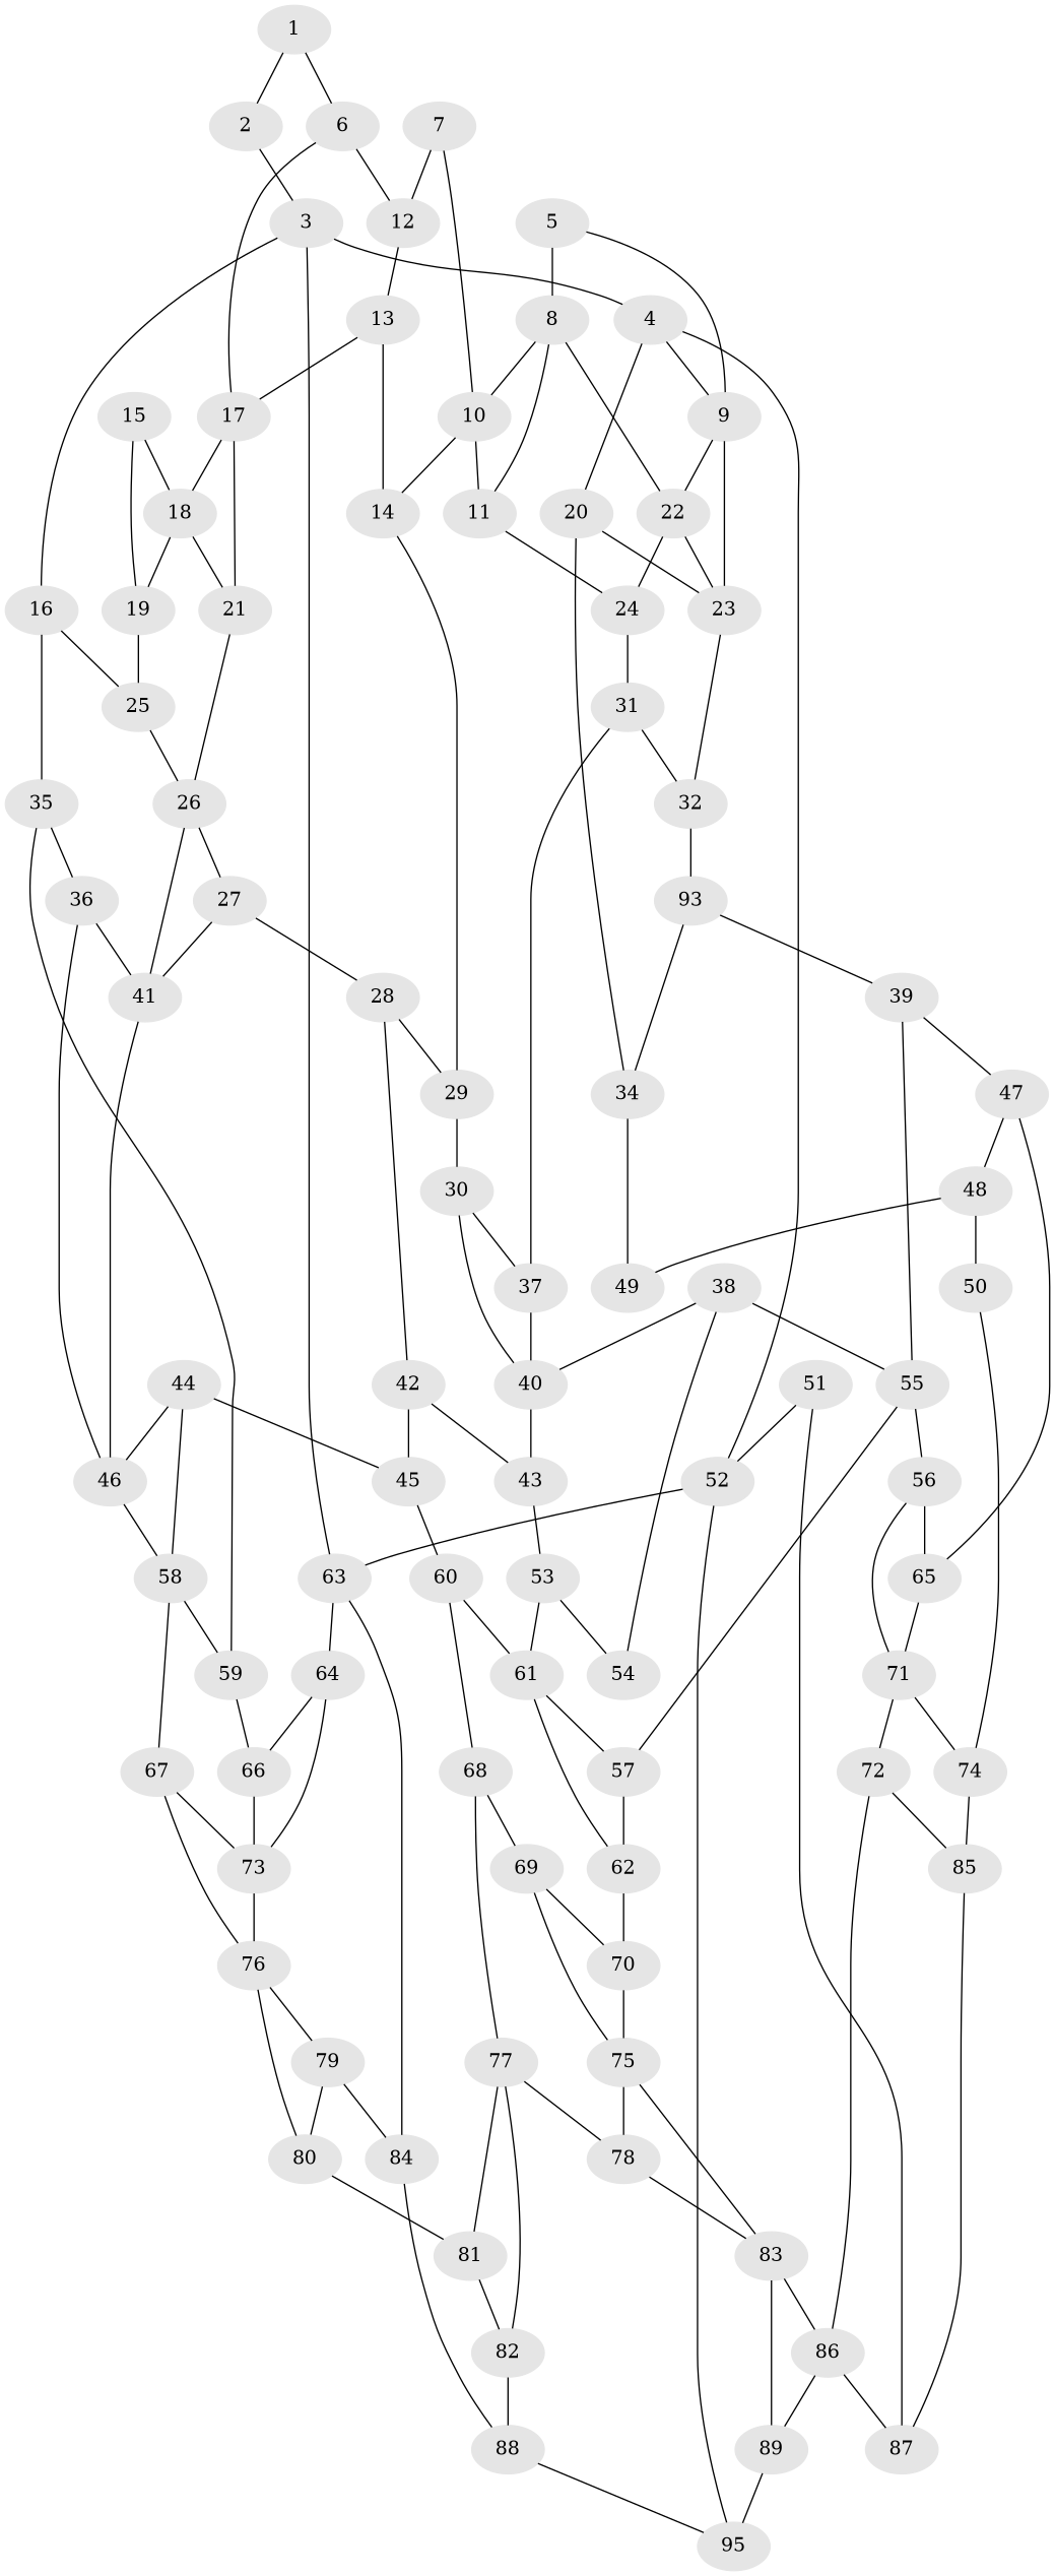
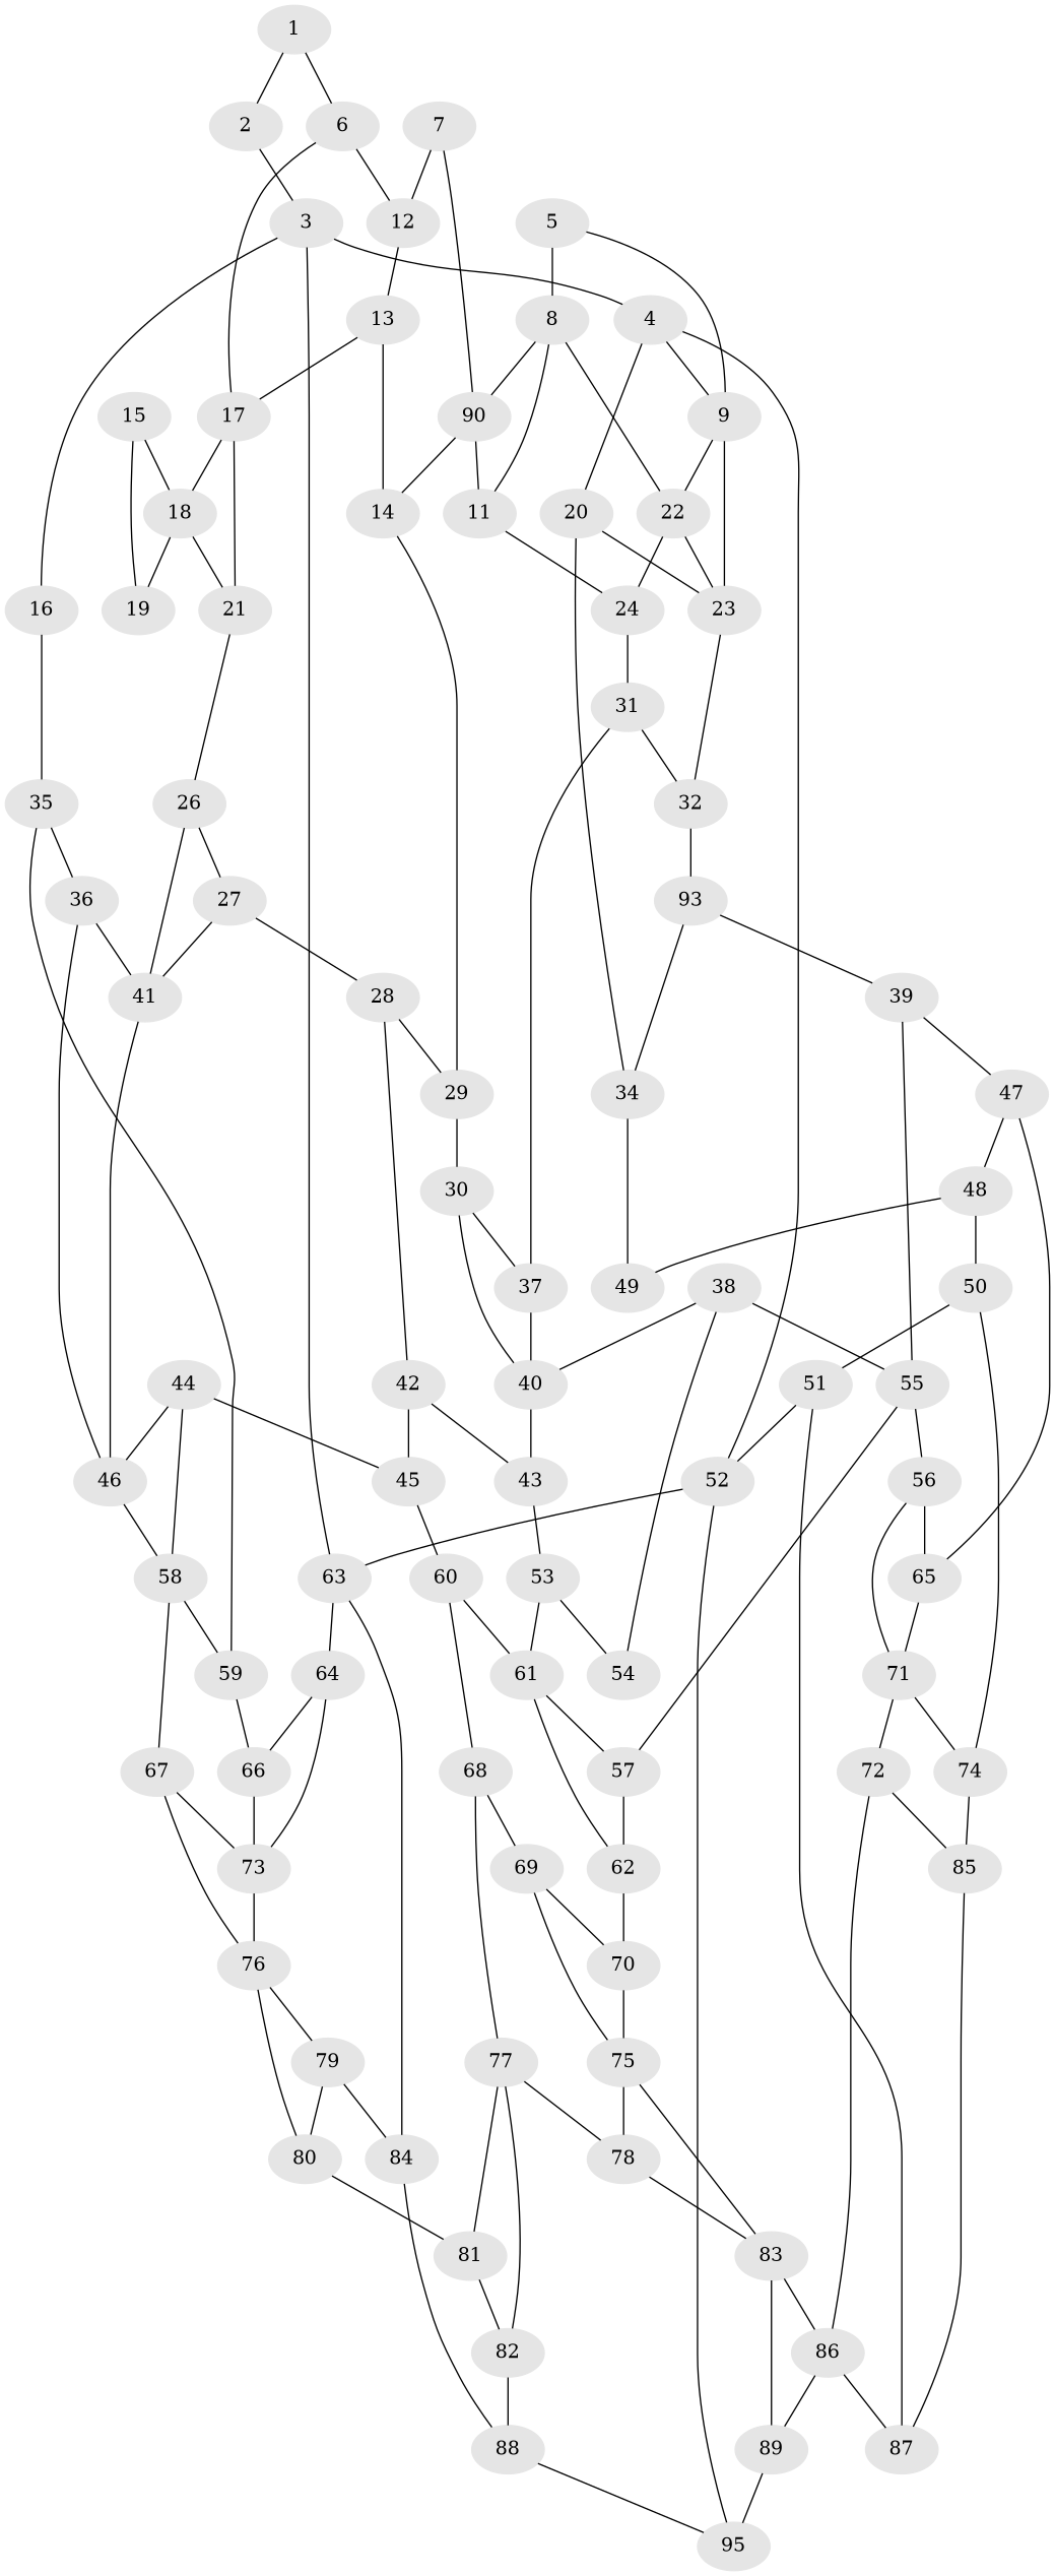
  graph {
    node [color=gray90 style=filled]
    edge [weight=1.0]
    1
    2
    6
    3
    12
    17
    4
    16
    63
    9
    20
    52
-   25
    35
    64
    84
    22
    23
    34
    n20 [label=95]
    5
    8
-   10
+   10 [label=90]
    11
    13
    18
    21
    7
    14
    24
    32
    29
    31
    30
    15
    19
    26
    36
    59
    49
    27
    41
    n43 [label=93]
    37
    28
    46
    42
    43
    45
    40
    39
    55
    47
    66
    58
    38
    54
    57
    56
    48
    65
    53
    60
    61
    44
    67
    68
    50
    71
    51
    74
    87
    85
    62
    72
    70
    73
    76
    69
    77
    75
    88
    79
    80
    78
    81
    82
    83
    86
    89
    1 -- 2
    1 -- 6
    2 -- 3
    6 -- 12
    6 -- 17
    3 -- 4
    3 -- 16
    3 -- 63
    12 -- 13
    17 -- 18
    17 -- 21
    4 -- 9
    4 -- 20
    4 -- 52
-   16 -- 25
    16 -- 35
    63 -- 64
    63 -- 84
    9 -- 22
    9 -- 23
    20 -- 23
    20 -- 34
    52 -- 63
    52 -- n20
-   25 -- 26
    35 -- 36
    35 -- 59
    64 -- 66
    64 -- 73
    84 -- 88
    22 -- 23
    22 -- 24
    23 -- 32
    34 -- 49 [weight=2.0]
    5 -- 9
    5 -- 8
    8 -- 22
    8 -- 10
    8 -- 11
    10 -- 11
    10 -- 14
    11 -- 24
    13 -- 17
    13 -- 14
    18 -- 21
    18 -- 19
    21 -- 26
    7 -- 12 [weight=2.0]
    7 -- 10
    14 -- 29
    24 -- 31
    32 -- n43
    29 -- 30
    31 -- 32
    31 -- 37 [weight=2.0]
    30 -- 37
    30 -- 40
    15 -- 18
    15 -- 19
-   19 -- 25 [weight=2.0]
    26 -- 27
    26 -- 41
    36 -- 41
    36 -- 46
    59 -- 66 [weight=2.0]
    27 -- 41
    27 -- 28
    41 -- 46
    n43 -- 34
    n43 -- 39
    37 -- 40
    28 -- 29
    28 -- 42
    46 -- 58
    42 -- 43
    42 -- 45
    43 -- 53
    45 -- 60
    40 -- 43
    39 -- 55
    39 -- 47
    55 -- 57
    55 -- 56
    47 -- 48
    47 -- 65 [weight=2.0]
    66 -- 73
    58 -- 59
    58 -- 67
    38 -- 40
    38 -- 55
    38 -- 54
    57 -- 62
    56 -- 65
    56 -- 71
    48 -- 49
    48 -- 50
    65 -- 71
    53 -- 54
    53 -- 61
    60 -- 61
    60 -- 68
    61 -- 57
    61 -- 62
    44 -- 46
    44 -- 45
    44 -- 58
    67 -- 73
    67 -- 76
    68 -- 69
    68 -- 77
+   50 -- 51
    50 -- 74
    71 -- 74
    71 -- 72
    51 -- 52
    51 -- 87
    74 -- 85 [weight=2.0]
    85 -- 87
    62 -- 70 [weight=2.0]
    72 -- 85
    72 -- 86
    70 -- 75
    73 -- 76
    76 -- 79
    76 -- 80
    69 -- 70
    69 -- 75
    77 -- 78
    77 -- 81
    77 -- 82
    75 -- 78
    75 -- 83
    88 -- n20
    79 -- 84
    79 -- 80
    80 -- 81 [weight=2.0]
    78 -- 83
    81 -- 82
    82 -- 88
    83 -- 86
    83 -- 89
    86 -- 87
    86 -- 89
    89 -- n20 [weight=2.0]
  }
